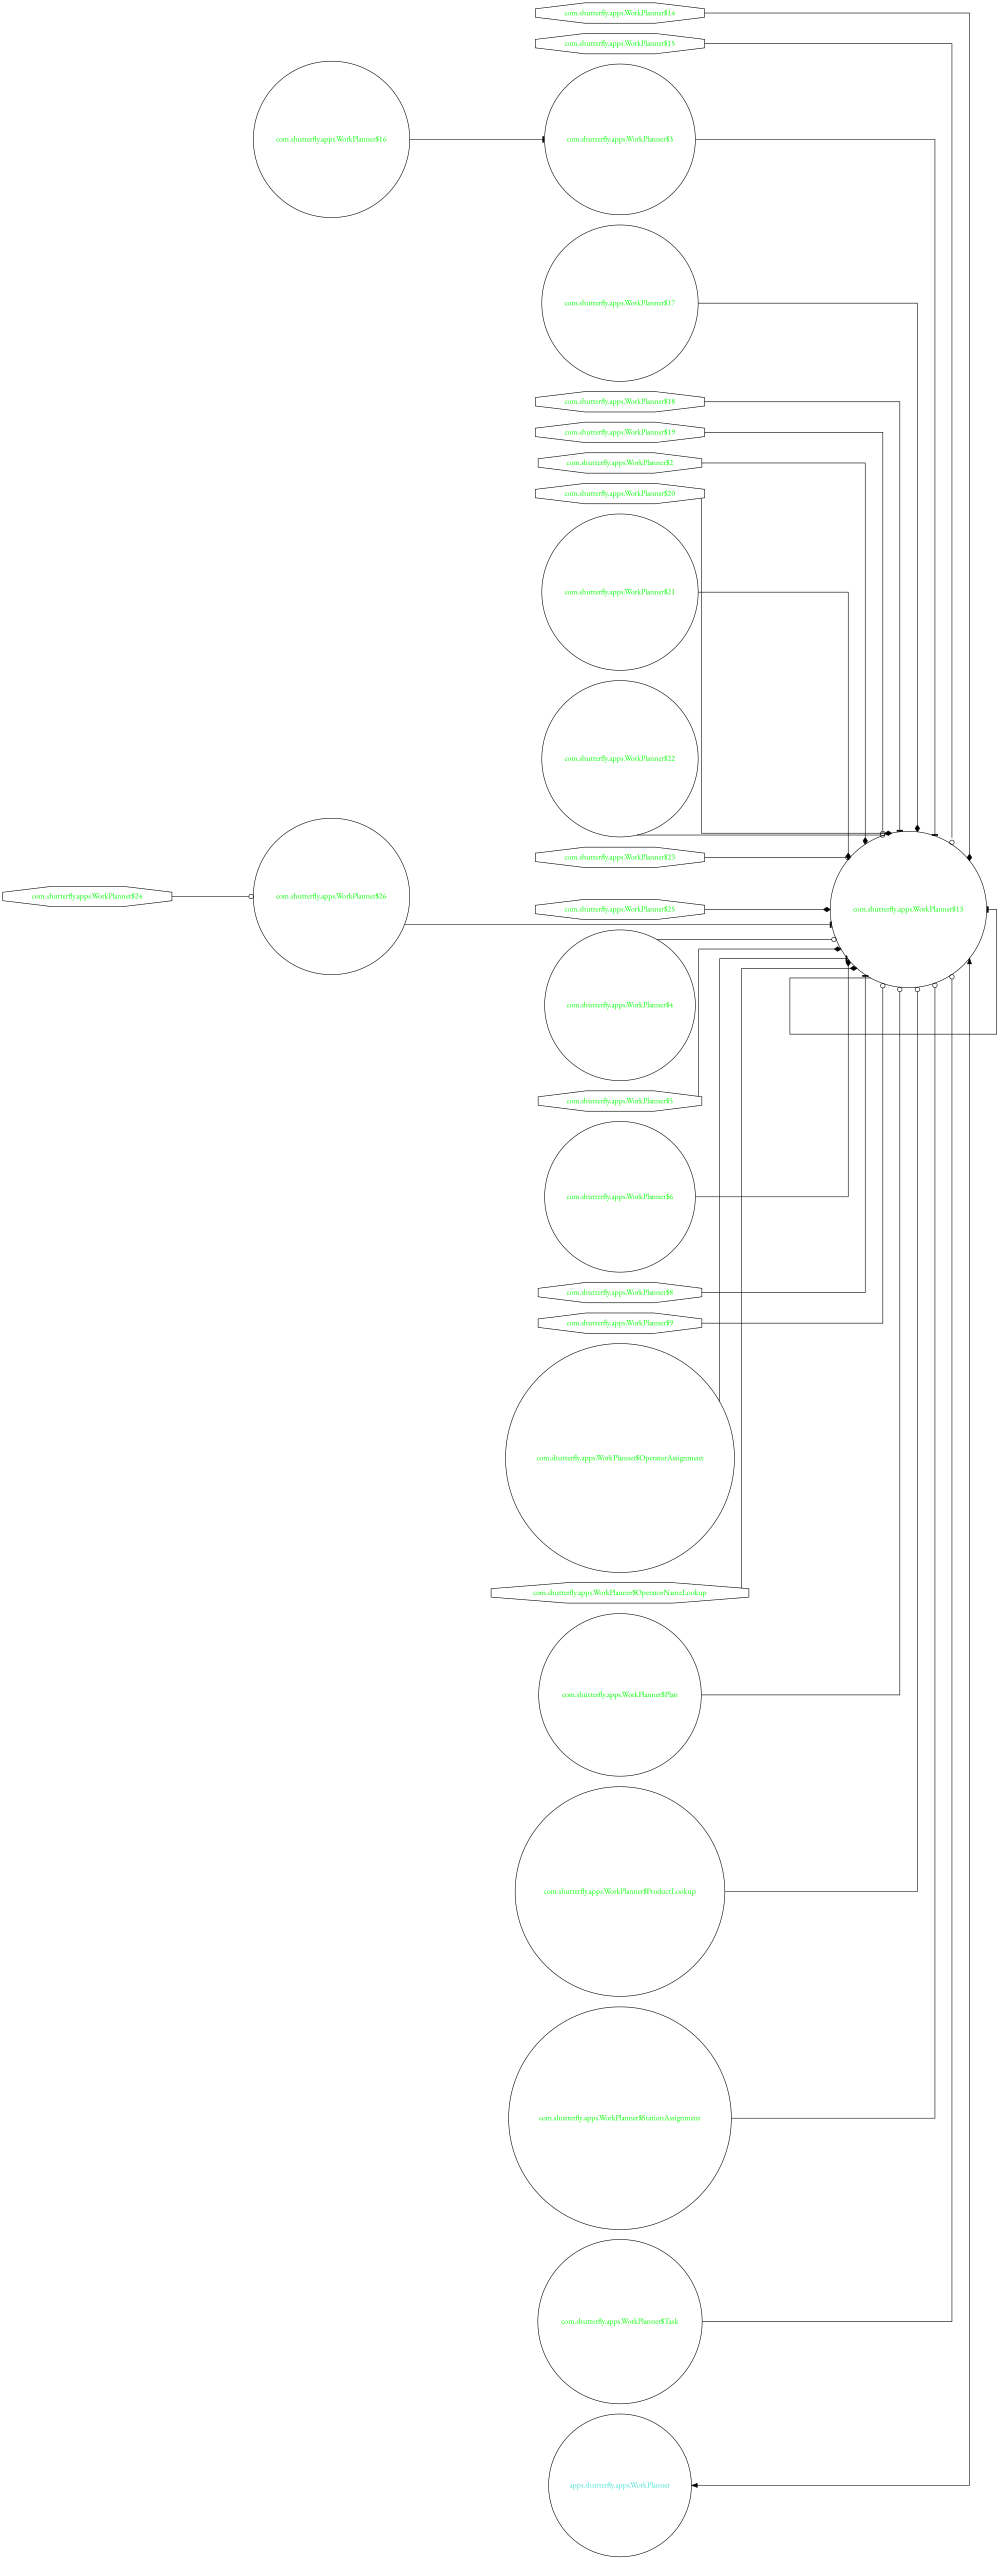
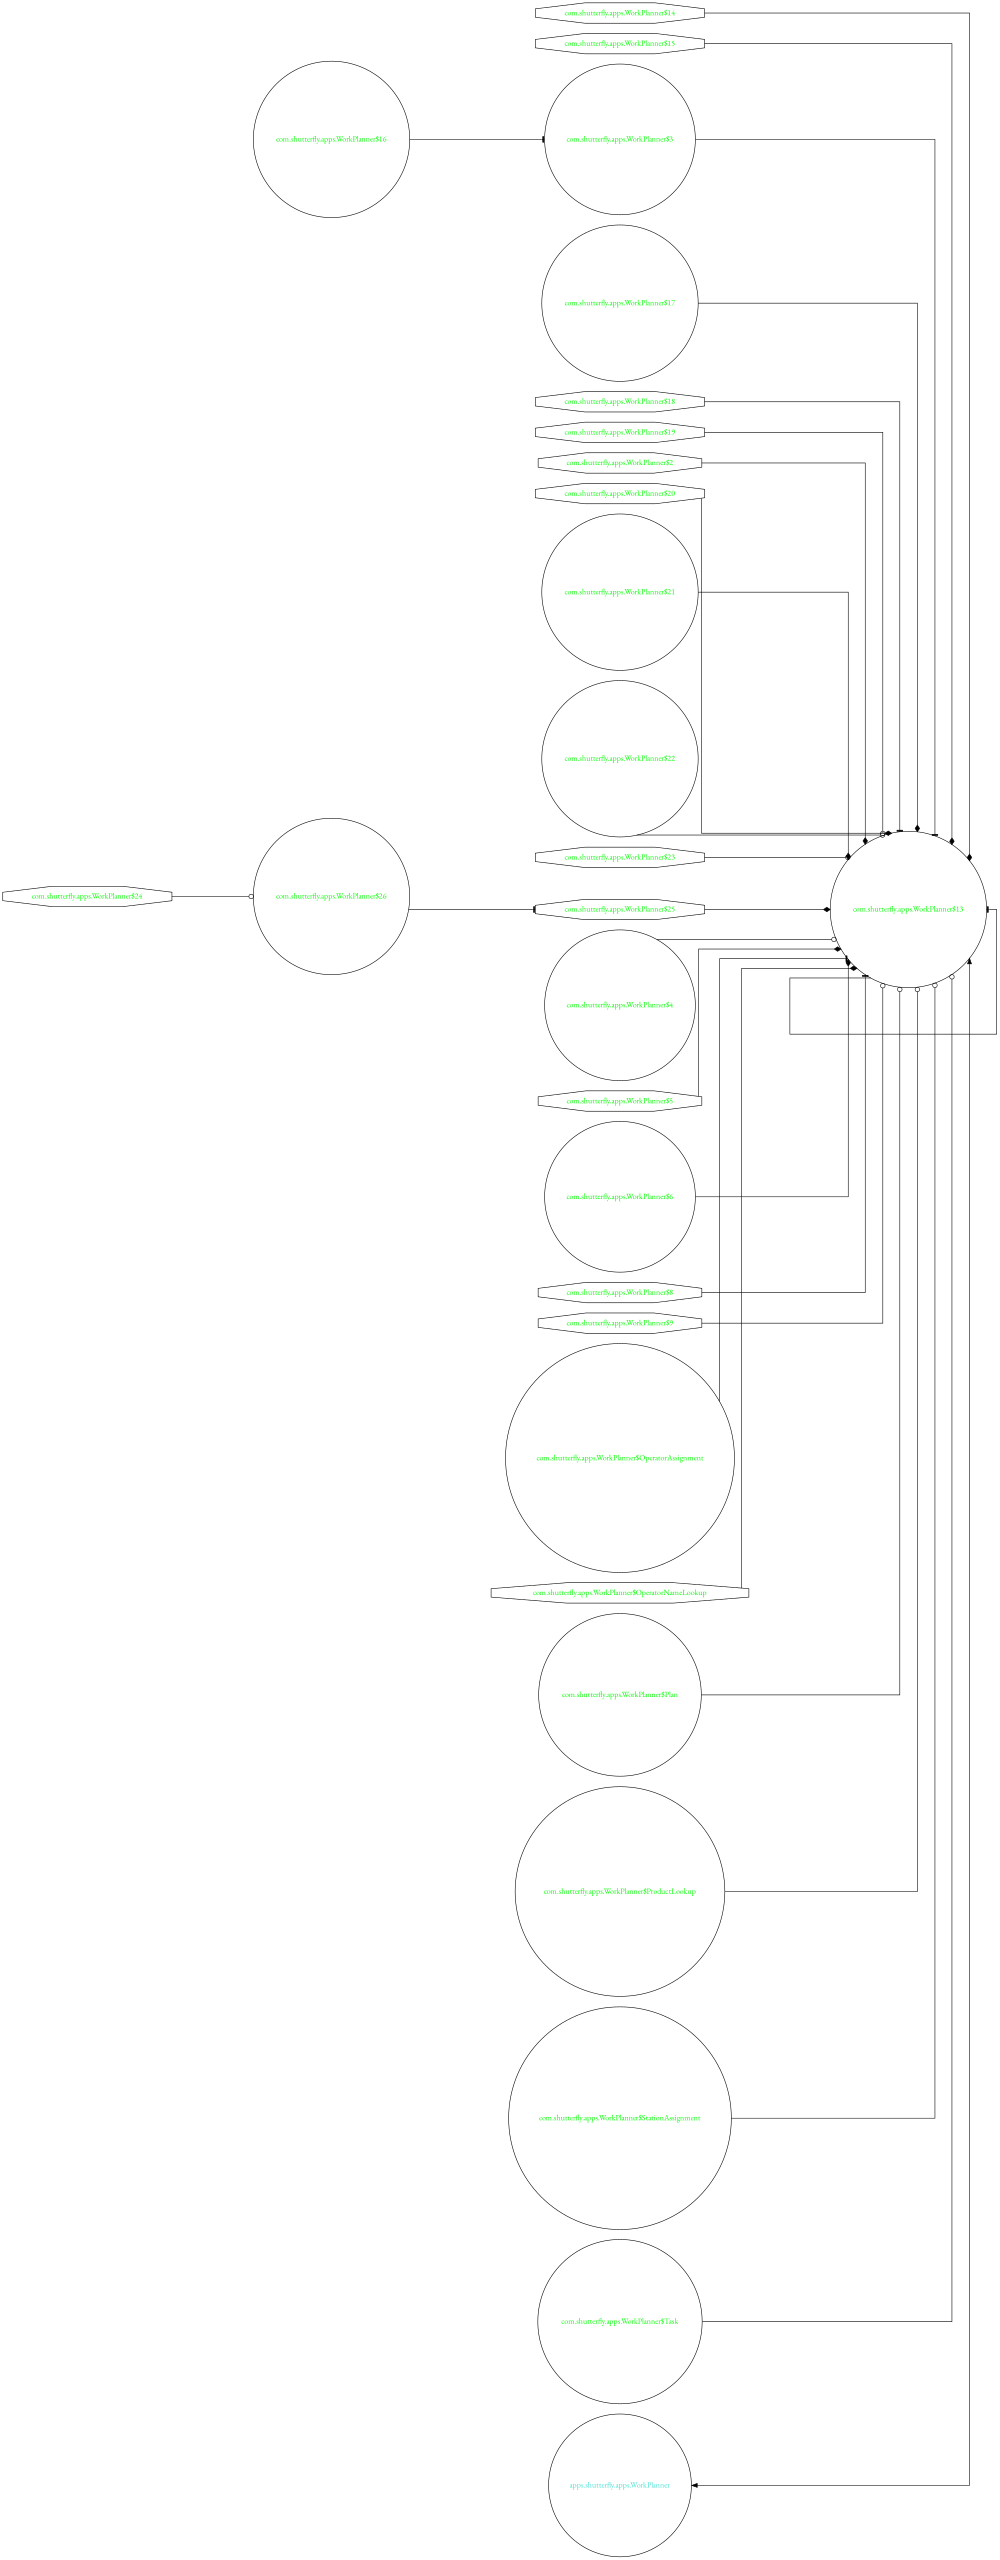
  digraph {
    concentrate=true
    fontname="EB Garamond"
    rankdir=LR
    ranksep=2.0
    splines=ortho
    node [fontcolor=green fontname="EB Garamond" shape=circle]
    edge [arrowhead=diamond fontname="EB Garamond"]
    "com.shutterfly.apps.WorkPlanner$13"
    "com.shutterfly.apps.WorkPlanner$14" [shape=octagon]
    "com.shutterfly.apps.WorkPlanner$15" [shape=octagon]
    "com.shutterfly.apps.WorkPlanner$16"
    "com.shutterfly.apps.WorkPlanner$3"
    "com.shutterfly.apps.WorkPlanner$17"
    "com.shutterfly.apps.WorkPlanner$18" [shape=octagon]
    "com.shutterfly.apps.WorkPlanner$19" [shape=octagon]
    "com.shutterfly.apps.WorkPlanner$2" [shape=octagon]
    "com.shutterfly.apps.WorkPlanner$20" [shape=octagon]
    "com.shutterfly.apps.WorkPlanner$21"
    "com.shutterfly.apps.WorkPlanner$22"
    "com.shutterfly.apps.WorkPlanner$23" [shape=octagon]
    "com.shutterfly.apps.WorkPlanner$24" [shape=octagon]
    "com.shutterfly.apps.WorkPlanner$26"
    "com.shutterfly.apps.WorkPlanner$25" [shape=octagon]
    "com.shutterfly.apps.WorkPlanner$4"
    "com.shutterfly.apps.WorkPlanner$5" [shape=octagon]
    "com.shutterfly.apps.WorkPlanner$6"
    "com.shutterfly.apps.WorkPlanner$8" [shape=octagon]
    "com.shutterfly.apps.WorkPlanner$9" [shape=octagon]
    "com.shutterfly.apps.WorkPlanner$OperatorAssignment"
    "com.shutterfly.apps.WorkPlanner$OperatorNameLookup" [shape=octagon]
    "com.shutterfly.apps.WorkPlanner$Plan"
    "com.shutterfly.apps.WorkPlanner$ProductLookup"
    "com.shutterfly.apps.WorkPlanner$StationAssignment"
    "com.shutterfly.apps.WorkPlanner$Task"
    n28 [fontcolor=turquoise label="apps.shutterfly.apps.WorkPlanner"]
    "com.shutterfly.apps.WorkPlanner$13" -> "com.shutterfly.apps.WorkPlanner$13" [arrowhead=tee]
    "com.shutterfly.apps.WorkPlanner$14" -> "com.shutterfly.apps.WorkPlanner$13"
-   "com.shutterfly.apps.WorkPlanner$15" -> "com.shutterfly.apps.WorkPlanner$13" [arrowhead=odot]
+   "com.shutterfly.apps.WorkPlanner$15" -> "com.shutterfly.apps.WorkPlanner$13"
    "com.shutterfly.apps.WorkPlanner$16" -> "com.shutterfly.apps.WorkPlanner$3" [arrowhead=tee]
    "com.shutterfly.apps.WorkPlanner$3" -> "com.shutterfly.apps.WorkPlanner$13" [arrowhead=tee]
    "com.shutterfly.apps.WorkPlanner$17" -> "com.shutterfly.apps.WorkPlanner$13"
    "com.shutterfly.apps.WorkPlanner$18" -> "com.shutterfly.apps.WorkPlanner$13" [arrowhead=tee]
    "com.shutterfly.apps.WorkPlanner$19" -> "com.shutterfly.apps.WorkPlanner$13" [arrowhead=odot]
    "com.shutterfly.apps.WorkPlanner$2" -> "com.shutterfly.apps.WorkPlanner$13"
    "com.shutterfly.apps.WorkPlanner$20" -> "com.shutterfly.apps.WorkPlanner$13"
    "com.shutterfly.apps.WorkPlanner$21" -> "com.shutterfly.apps.WorkPlanner$13"
    "com.shutterfly.apps.WorkPlanner$22" -> "com.shutterfly.apps.WorkPlanner$13" [arrowhead=odot]
    "com.shutterfly.apps.WorkPlanner$23" -> "com.shutterfly.apps.WorkPlanner$13" [arrowhead=odot]
    "com.shutterfly.apps.WorkPlanner$24" -> "com.shutterfly.apps.WorkPlanner$26" [arrowhead=odot]
-   "com.shutterfly.apps.WorkPlanner$26" -> "com.shutterfly.apps.WorkPlanner$13" [arrowhead=tee]
+   "com.shutterfly.apps.WorkPlanner$26" -> "com.shutterfly.apps.WorkPlanner$25" [arrowhead=tee]
    "com.shutterfly.apps.WorkPlanner$25" -> "com.shutterfly.apps.WorkPlanner$13"
    "com.shutterfly.apps.WorkPlanner$4" -> "com.shutterfly.apps.WorkPlanner$13" [arrowhead=odot]
    "com.shutterfly.apps.WorkPlanner$5" -> "com.shutterfly.apps.WorkPlanner$13"
    "com.shutterfly.apps.WorkPlanner$6" -> "com.shutterfly.apps.WorkPlanner$13"
    "com.shutterfly.apps.WorkPlanner$8" -> "com.shutterfly.apps.WorkPlanner$13" [arrowhead=tee]
    "com.shutterfly.apps.WorkPlanner$9" -> "com.shutterfly.apps.WorkPlanner$13" [arrowhead=odot]
    "com.shutterfly.apps.WorkPlanner$OperatorAssignment" -> "com.shutterfly.apps.WorkPlanner$13" [arrowhead=tee]
    "com.shutterfly.apps.WorkPlanner$OperatorNameLookup" -> "com.shutterfly.apps.WorkPlanner$13"
    "com.shutterfly.apps.WorkPlanner$Plan" -> "com.shutterfly.apps.WorkPlanner$13" [arrowhead=odot]
    "com.shutterfly.apps.WorkPlanner$ProductLookup" -> "com.shutterfly.apps.WorkPlanner$13" [arrowhead=odot]
    "com.shutterfly.apps.WorkPlanner$StationAssignment" -> "com.shutterfly.apps.WorkPlanner$13" [arrowhead=odot]
    "com.shutterfly.apps.WorkPlanner$Task" -> "com.shutterfly.apps.WorkPlanner$13" [arrowhead=odot]
    n28 -> "com.shutterfly.apps.WorkPlanner$13" [dir=both arrowhead=""]
  }
